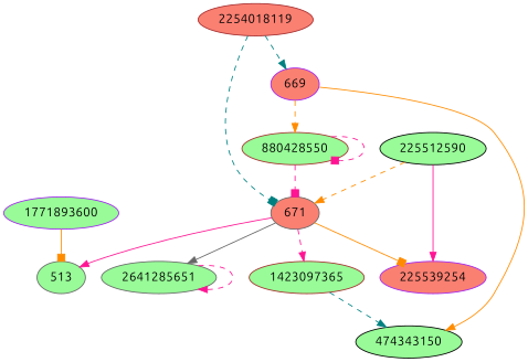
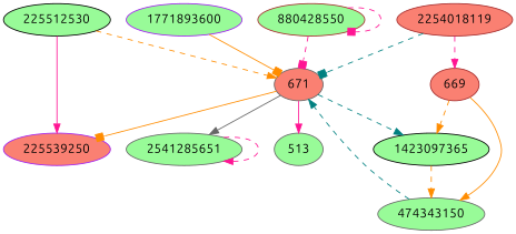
  digraph {
    fontname=Ubuntu
    node [color=purple fillcolor=palegreen fontname=Ubuntu style=filled]
    edge [arrowhead=normal color=deeppink fontname=Ubuntu style=dashed]
    1771893600
    671 [color=gray40 fillcolor=salmon]
-   225539254 [fillcolor=salmon]
-   2641285651 [color=gray40]
-   1423097365 [color=brown]
+   225539254 [fillcolor=salmon label=225539250]
+   2641285651 [color=gray40 label=2541285651]
+   1423097365 [color=black]
    513 [color=gray40]
    880428550 [color=brown]
    2254018119 [color=brown fillcolor=salmon]
-   669 [fillcolor=salmon]
-   474343150 [color=black]
-   225512590 [color=black]
-   1771893600 -> 513 [arrowhead=box color=darkorange style=solid]
+   669 [color=brown fillcolor=salmon]
+   474343150 [color=gray40]
+   225512590 [color=black label=225512530]
+   1771893600 -> 671 [arrowhead=box color=darkorange style=solid]
    671 -> 225539254 [arrowhead=box color=darkorange style=solid]
    671 -> 2641285651 [color=gray40 style=solid]
-   671 -> 1423097365
+   671 -> 1423097365 [color=teal]
    671 -> 513 [style=solid]
    2641285651 -> 2641285651
-   1423097365 -> 474343150 [color=teal]
+   1423097365 -> 474343150 [color=darkorange]
    880428550 -> 671 [arrowhead=box]
    880428550 -> 880428550 [arrowhead=box]
    2254018119 -> 671 [arrowhead=box color=teal]
-   2254018119 -> 669 [color=teal]
-   669 -> 880428550 [color=darkorange]
+   2254018119 -> 669
+   669 -> 1423097365 [color=darkorange]
    669 -> 474343150 [color=darkorange style=solid]
+   474343150 -> 671 [color=teal]
    225512590 -> 671 [color=darkorange]
    225512590 -> 225539254 [style=solid]
  }
